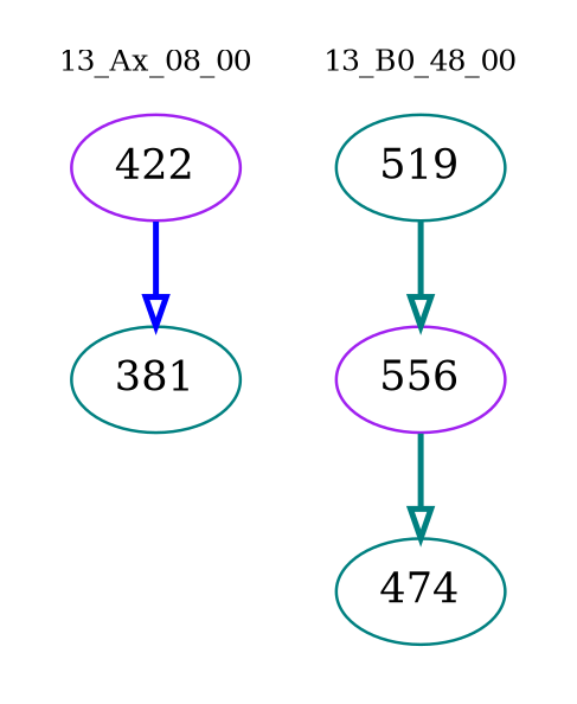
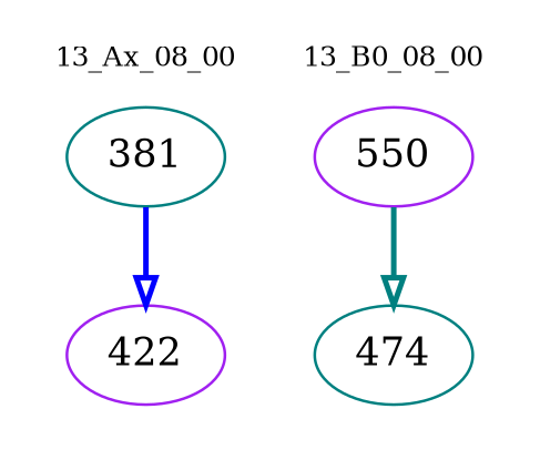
  digraph {
    node [color=teal]
    edge [arrowhead=onormal color=teal style=bold]
    n1 [label=381]
    n2 [color=purple label=422]
-   n3 [label=519]
-   n4 [color=purple label=556]
+   n4 [color=purple label=550]
    n5 [label=474]
    subgraph cluster_1 {
      color=white
      fontsize=10
      label="13_Ax_08_00"
      n1
      n2
    }
    subgraph cluster_2 {
      color=white
      fontsize=10
-     label="13_B0_48_00"
-     n3
+     label="13_B0_08_00"
      n4
      n5
    }
-   n2 -> n1 [color=blue]
-   n3 -> n4
+   n1 -> n2 [color=blue]
    n4 -> n5
  }
